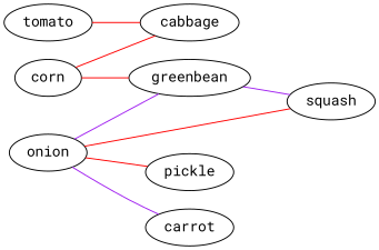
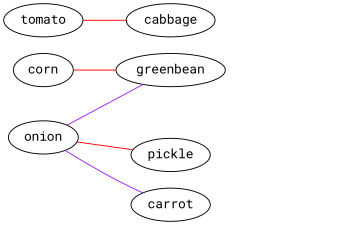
  strict graph {
    fontname="Roboto Mono"
    rankdir=LR
    node [fontname="Roboto Mono"]
    edge [color=red fontname="Roboto Mono" weight=1]
    tomato
    cabbage
    corn
    greenbean
-   squash
    onion
    pickle
    carrot
    tomato -- cabbage
-   corn -- cabbage
    corn -- greenbean
-   greenbean -- squash [color=purple]
    onion -- greenbean [color=purple]
-   onion -- squash
    onion -- pickle
    onion -- carrot [color=purple]
  }
